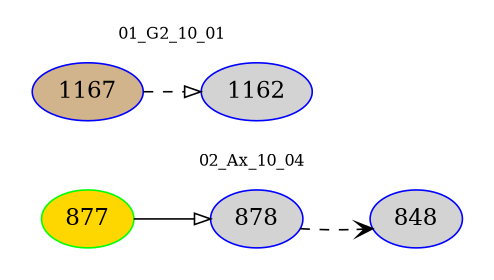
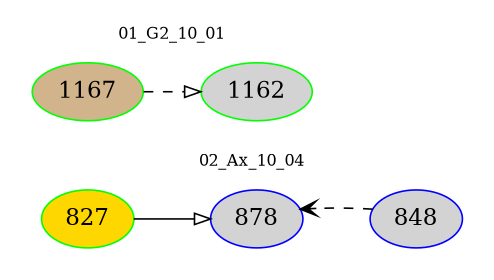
  digraph {
    rankdir=LR
    node [color=blue fillcolor=lightgrey style=filled]
    edge [arrowhead=onormal color=black style=dashed]
-   n1 [color=green fillcolor=gold label=877]
+   n1 [color=green fillcolor=gold label=827]
    n2 [label=878]
    n3 [label=848]
-   n4 [fillcolor=tan label=1167]
-   n5 [label=1162]
+   n4 [color=green fillcolor=tan label=1167]
+   n5 [color=green label=1162]
    subgraph cluster_1 {
      color=white
      fontsize=10
      label="02_Ax_10_04"
      n1
      n2
      n3
    }
    subgraph cluster_2 {
      color=white
      fontsize=10
      label="01_G2_10_01"
      n4
      n5
    }
    n1 -> n2 [style=solid]
-   n2 -> n3 [arrowhead=vee]
+   n3 -> n2 [arrowhead=vee]
    n4 -> n5
  }
